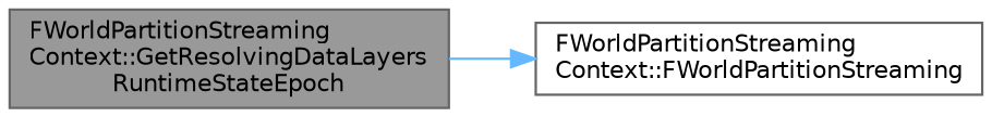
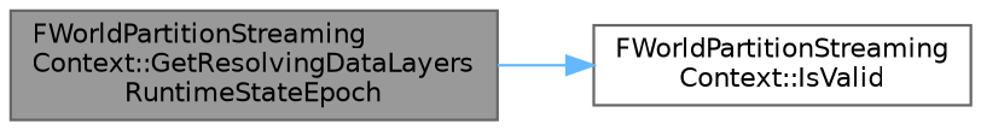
  digraph {
    rankdir=LR
    node [fontname=Helvetica fontsize=10 shape=box style=filled]
    n1 [color=gray40 fillcolor=grey60 fontcolor=black height=0.2 label="FWorldPartitionStreaming\lContext::GetResolvingDataLayers\lRuntimeStateEpoch" width=0.4]
-   n2 [color=grey40 fillcolor=white height=0.2 label="FWorldPartitionStreaming\lContext::FWorldPartitionStreaming" width=0.4]
+   n2 [color=grey40 fillcolor=white height=0.2 label="FWorldPartitionStreaming\lContext::IsValid" width=0.4]
    n1 -> n2 [color=steelblue1 fontname=Helvetica fontsize=10 labelfontname=Helvetica labelfontsize=10 style=solid]
  }
